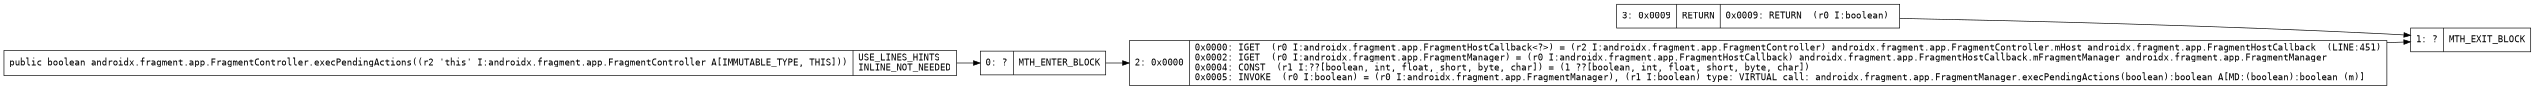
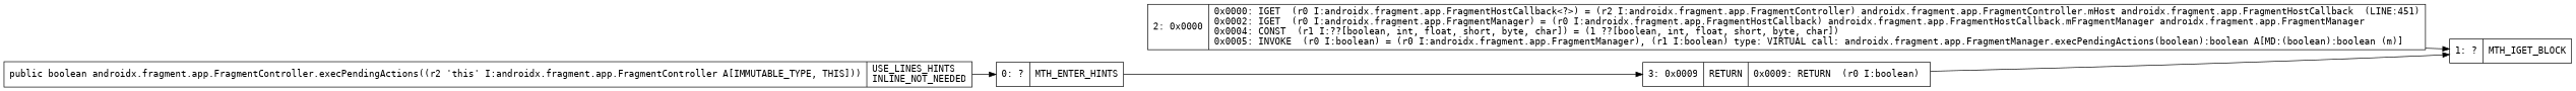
  digraph {
    fontname="DejaVu Sans Mono"
    rankdir=LR
    node [fontname="DejaVu Sans Mono" shape=record]
    edge [fontname="DejaVu Sans Mono"]
-   n1 [label="{0\:\ ?|MTH_ENTER_BLOCK\l}"]
+   n1 [label="{0\:\ ?|MTH_ENTER_HINTS\l}"]
    n2 [label="{2\:\ 0x0000|0x0000: IGET  (r0 I:androidx.fragment.app.FragmentHostCallback\<?\>) = (r2 I:androidx.fragment.app.FragmentController) androidx.fragment.app.FragmentController.mHost androidx.fragment.app.FragmentHostCallback  (LINE:451)\l0x0002: IGET  (r0 I:androidx.fragment.app.FragmentManager) = (r0 I:androidx.fragment.app.FragmentHostCallback) androidx.fragment.app.FragmentHostCallback.mFragmentManager androidx.fragment.app.FragmentManager \l0x0004: CONST  (r1 I:??[boolean, int, float, short, byte, char]) = (1 ??[boolean, int, float, short, byte, char]) \l0x0005: INVOKE  (r0 I:boolean) = (r0 I:androidx.fragment.app.FragmentManager), (r1 I:boolean) type: VIRTUAL call: androidx.fragment.app.FragmentManager.execPendingActions(boolean):boolean A[MD:(boolean):boolean (m)]\l}"]
-   n3 [label="{1\:\ ?|MTH_EXIT_BLOCK\l}"]
+   n3 [label="{1\:\ ?|MTH_IGET_BLOCK\l}"]
    n4 [label="{3\:\ 0x0009|RETURN\l|0x0009: RETURN  (r0 I:boolean) \l}"]
    n5 [label="{public boolean androidx.fragment.app.FragmentController.execPendingActions((r2 'this' I:androidx.fragment.app.FragmentController A[IMMUTABLE_TYPE, THIS]))  | USE_LINES_HINTS\lINLINE_NOT_NEEDED\l}"]
-   n1 -> n2
+   n1 -> n4
    n2 -> n3
    n4 -> n3
    n5 -> n1
  }
